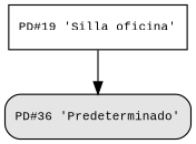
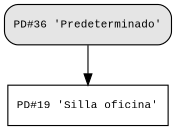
  digraph {
    node [fillcolor="#E5E5E5" fontname="Courier New" fontsize=10 shape=box]
    n1 [label="PD#36 'Predeterminado'" style="filled, rounded"]
    n2 [label="PD#19 'Silla oficina'"]
-   n2 -> n1
+   n1 -> n2
  }
